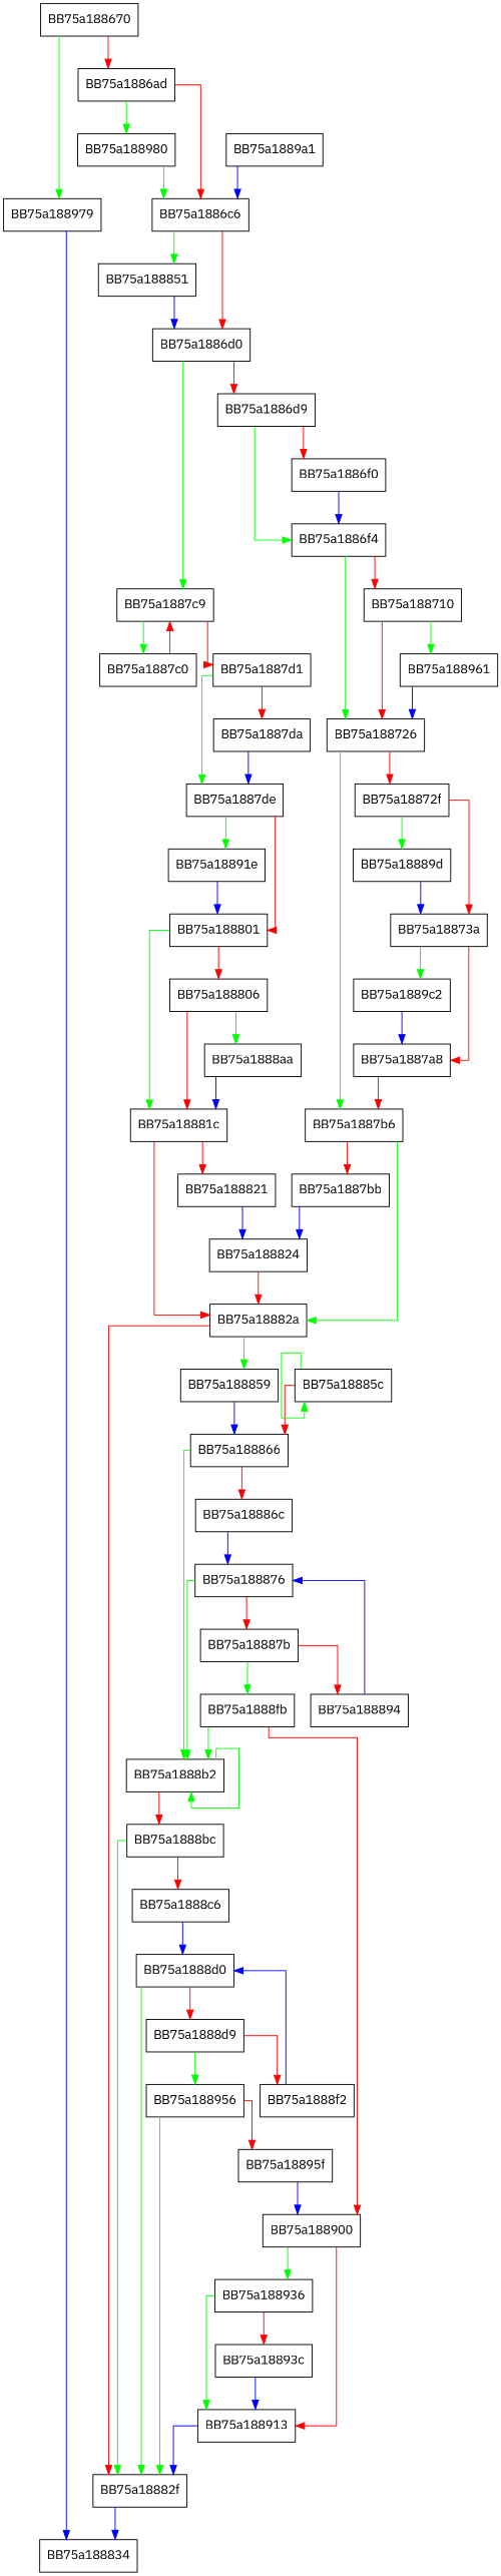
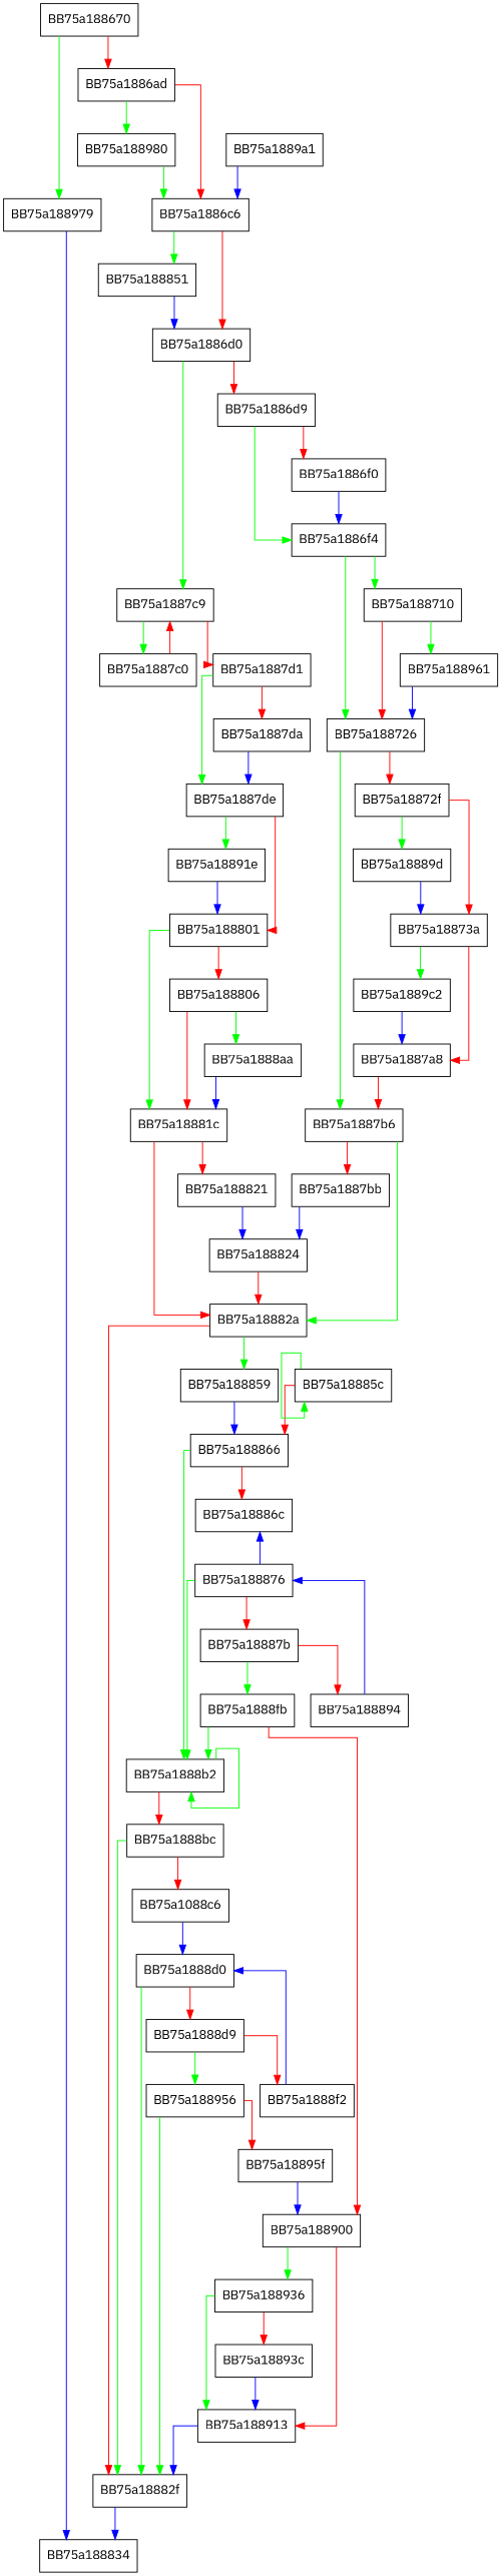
  digraph {
    fontname="IBM Plex Sans"
    splines=ortho
    node [fontname="IBM Plex Sans" shape=box]
    edge [color=red fontname="IBM Plex Sans"]
    BB75a188670
    BB75a188979
    BB75a1886ad
    BB75a188834
    BB75a188980
    BB75a1886c6
    BB75a188851
    BB75a1886d0
    BB75a1887c9
    BB75a1886d9
    BB75a1887c0
    BB75a1887d1
    BB75a1886f4
    BB75a1886f0
    BB75a1887de
    BB75a1887da
    BB75a188726
    BB75a188710
    BB75a1887b6
    BB75a18872f
    BB75a188961
    BB75a18882a
    BB75a1887bb
    BB75a18889d
    BB75a18873a
    BB75a188859
    BB75a18882f
    BB75a188824
    BB75a1889c2
    BB75a1887a8
    BB75a188866
    BB75a18891e
    BB75a188801
    BB75a18881c
    BB75a188806
    BB75a188821
    BB75a1888aa
    BB75a18885c
    BB75a1888b2
    BB75a18886c
    BB75a1888bc
    BB75a188876
-   BB75a1888c6
+   BB75a1888c6 [label=BB75a1088c6]
    BB75a18887b
    BB75a1888fb
    BB75a188894
    BB75a188900
    BB75a188936
    BB75a188913
    BB75a1888d0
    BB75a1888d9
    BB75a188956
    BB75a1888f2
    BB75a18895f
    BB75a18893c
    BB75a1889a1
    BB75a188670 -> BB75a188979 [color=green]
    BB75a188670 -> BB75a1886ad
    BB75a188979 -> BB75a188834 [color=blue]
    BB75a1886ad -> BB75a188980 [color=green]
    BB75a1886ad -> BB75a1886c6
    BB75a188980 -> BB75a1886c6 [color=green]
    BB75a1886c6 -> BB75a188851 [color=green]
    BB75a1886c6 -> BB75a1886d0
    BB75a188851 -> BB75a1886d0 [color=blue]
    BB75a1886d0 -> BB75a1887c9 [color=green]
    BB75a1886d0 -> BB75a1886d9
    BB75a1887c9 -> BB75a1887c0 [color=green]
    BB75a1887c9 -> BB75a1887d1
    BB75a1886d9 -> BB75a1886f4 [color=green]
    BB75a1886d9 -> BB75a1886f0
    BB75a1887c0 -> BB75a1887c9
    BB75a1887d1 -> BB75a1887de [color=green]
    BB75a1887d1 -> BB75a1887da
    BB75a1886f4 -> BB75a188726 [color=green]
-   BB75a1886f4 -> BB75a188710
+   BB75a1886f4 -> BB75a188710 [color=green]
    BB75a1886f0 -> BB75a1886f4 [color=blue]
    BB75a1887de -> BB75a18891e [color=green]
    BB75a1887de -> BB75a188801
    BB75a1887da -> BB75a1887de [color=blue]
    BB75a188726 -> BB75a1887b6 [color=green]
    BB75a188726 -> BB75a18872f
    BB75a188710 -> BB75a188726
    BB75a188710 -> BB75a188961 [color=green]
    BB75a1887b6 -> BB75a18882a [color=green]
    BB75a1887b6 -> BB75a1887bb
    BB75a18872f -> BB75a18889d [color=green]
    BB75a18872f -> BB75a18873a
    BB75a188961 -> BB75a188726 [color=blue]
    BB75a18882a -> BB75a188859 [color=green]
    BB75a18882a -> BB75a18882f
    BB75a1887bb -> BB75a188824 [color=blue]
    BB75a18889d -> BB75a18873a [color=blue]
    BB75a18873a -> BB75a1889c2 [color=green]
    BB75a18873a -> BB75a1887a8
    BB75a188859 -> BB75a188866 [color=blue]
    BB75a18882f -> BB75a188834 [color=blue]
    BB75a188824 -> BB75a18882a
    BB75a1889c2 -> BB75a1887a8 [color=blue]
    BB75a1887a8 -> BB75a1887b6
    BB75a188866 -> BB75a1888b2 [color=green]
    BB75a188866 -> BB75a18886c
    BB75a18891e -> BB75a188801 [color=blue]
    BB75a188801 -> BB75a18881c [color=green]
    BB75a188801 -> BB75a188806
    BB75a18881c -> BB75a18882a
    BB75a18881c -> BB75a188821
    BB75a188806 -> BB75a18881c
    BB75a188806 -> BB75a1888aa [color=green]
    BB75a188821 -> BB75a188824 [color=blue]
    BB75a1888aa -> BB75a18881c [color=blue]
    BB75a18885c -> BB75a188866
    BB75a18885c -> BB75a18885c [color=green]
    BB75a1888b2 -> BB75a1888b2 [color=green]
    BB75a1888b2 -> BB75a1888bc
-   BB75a18886c -> BB75a188876 [color=blue]
+   BB75a188876 -> BB75a18886c [color=blue]
    BB75a1888bc -> BB75a18882f [color=green]
    BB75a1888bc -> BB75a1888c6
    BB75a188876 -> BB75a1888b2 [color=green]
    BB75a188876 -> BB75a18887b
    BB75a1888c6 -> BB75a1888d0 [color=blue]
    BB75a18887b -> BB75a1888fb [color=green]
    BB75a18887b -> BB75a188894
    BB75a1888fb -> BB75a1888b2 [color=green]
    BB75a1888fb -> BB75a188900
    BB75a188894 -> BB75a188876 [color=blue]
    BB75a188900 -> BB75a188936 [color=green]
    BB75a188900 -> BB75a188913
    BB75a188936 -> BB75a188913 [color=green]
    BB75a188936 -> BB75a18893c
    BB75a188913 -> BB75a18882f [color=blue]
    BB75a1888d0 -> BB75a18882f [color=green]
    BB75a1888d0 -> BB75a1888d9
    BB75a1888d9 -> BB75a188956 [color=green]
    BB75a1888d9 -> BB75a1888f2
    BB75a188956 -> BB75a18882f [color=green]
    BB75a188956 -> BB75a18895f
    BB75a1888f2 -> BB75a1888d0 [color=blue]
    BB75a18895f -> BB75a188900 [color=blue]
    BB75a18893c -> BB75a188913 [color=blue]
    BB75a1889a1 -> BB75a1886c6 [color=blue]
  }
